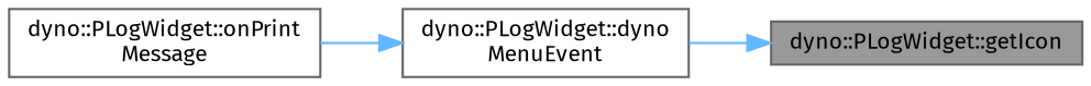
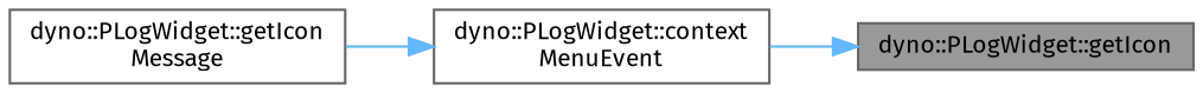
  digraph {
    fontname="Fira Sans"
    rankdir=RL
    node [color=grey40 fillcolor=white fontname="Fira Sans" fontsize=10 shape=box style=filled]
    edge [color=steelblue1 dir=back fontname="Fira Sans" fontsize=10 labelfontname=Helvetica labelfontsize=10 style=solid]
    n1 [color=gray40 fillcolor=grey60 fontcolor=black height=0.2 label="dyno::PLogWidget::getIcon" width=0.4]
-   n2 [height=0.2 label="dyno::PLogWidget::dyno\lMenuEvent" width=0.4]
-   n3 [height=0.2 label="dyno::PLogWidget::onPrint\lMessage" width=0.4]
+   n2 [height=0.2 label="dyno::PLogWidget::context\lMenuEvent" width=0.4]
+   n3 [height=0.2 label="dyno::PLogWidget::getIcon\lMessage" width=0.4]
    n1 -> n2
    n2 -> n3
  }
